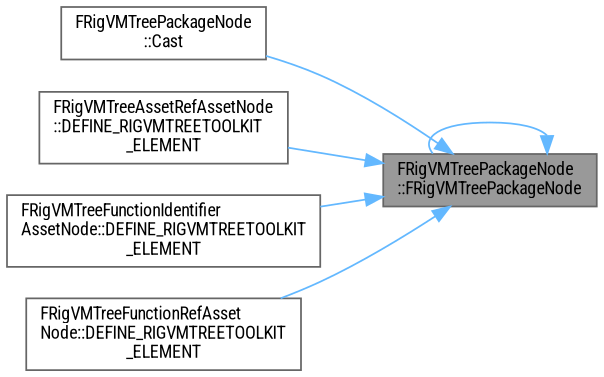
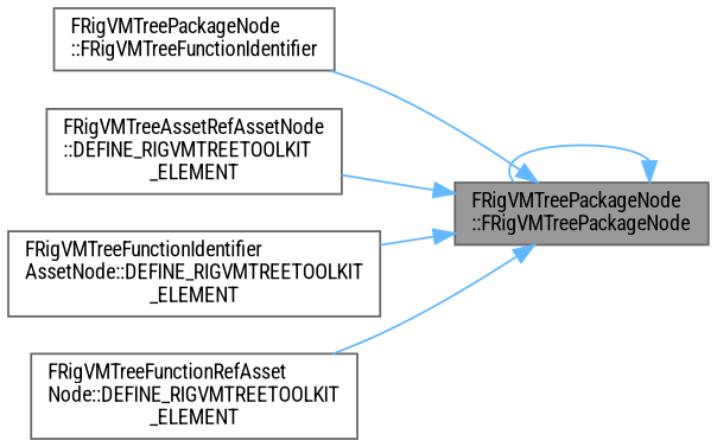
  digraph {
    rankdir=RL
    fontname="Roboto Condensed"
    node [color=grey40 fillcolor=white fontname="Roboto Condensed" fontsize=10 shape=box style=filled]
    edge [color=steelblue1 dir=back fontname="Roboto Condensed" fontsize=10 labelfontname=Helvetica labelfontsize=10 style=solid]
    n1 [color=gray40 fillcolor=grey60 fontcolor=black height=0.2 label="FRigVMTreePackageNode\l::FRigVMTreePackageNode" width=0.4]
-   n2 [height=0.2 label="FRigVMTreePackageNode\l::Cast" width=0.4]
+   n2 [height=0.2 label="FRigVMTreePackageNode\l::FRigVMTreeFunctionIdentifier" width=0.4]
    n3 [height=0.2 label="FRigVMTreeAssetRefAssetNode\l::DEFINE_RIGVMTREETOOLKIT\l_ELEMENT" width=0.4]
    n4 [height=0.2 label="FRigVMTreeFunctionIdentifier\lAssetNode::DEFINE_RIGVMTREETOOLKIT\l_ELEMENT" width=0.4]
    n5 [height=0.2 label="FRigVMTreeFunctionRefAsset\lNode::DEFINE_RIGVMTREETOOLKIT\l_ELEMENT" width=0.4]
    n1 -> n1
    n1 -> n2
    n1 -> n3
    n1 -> n4
    n1 -> n5
  }
